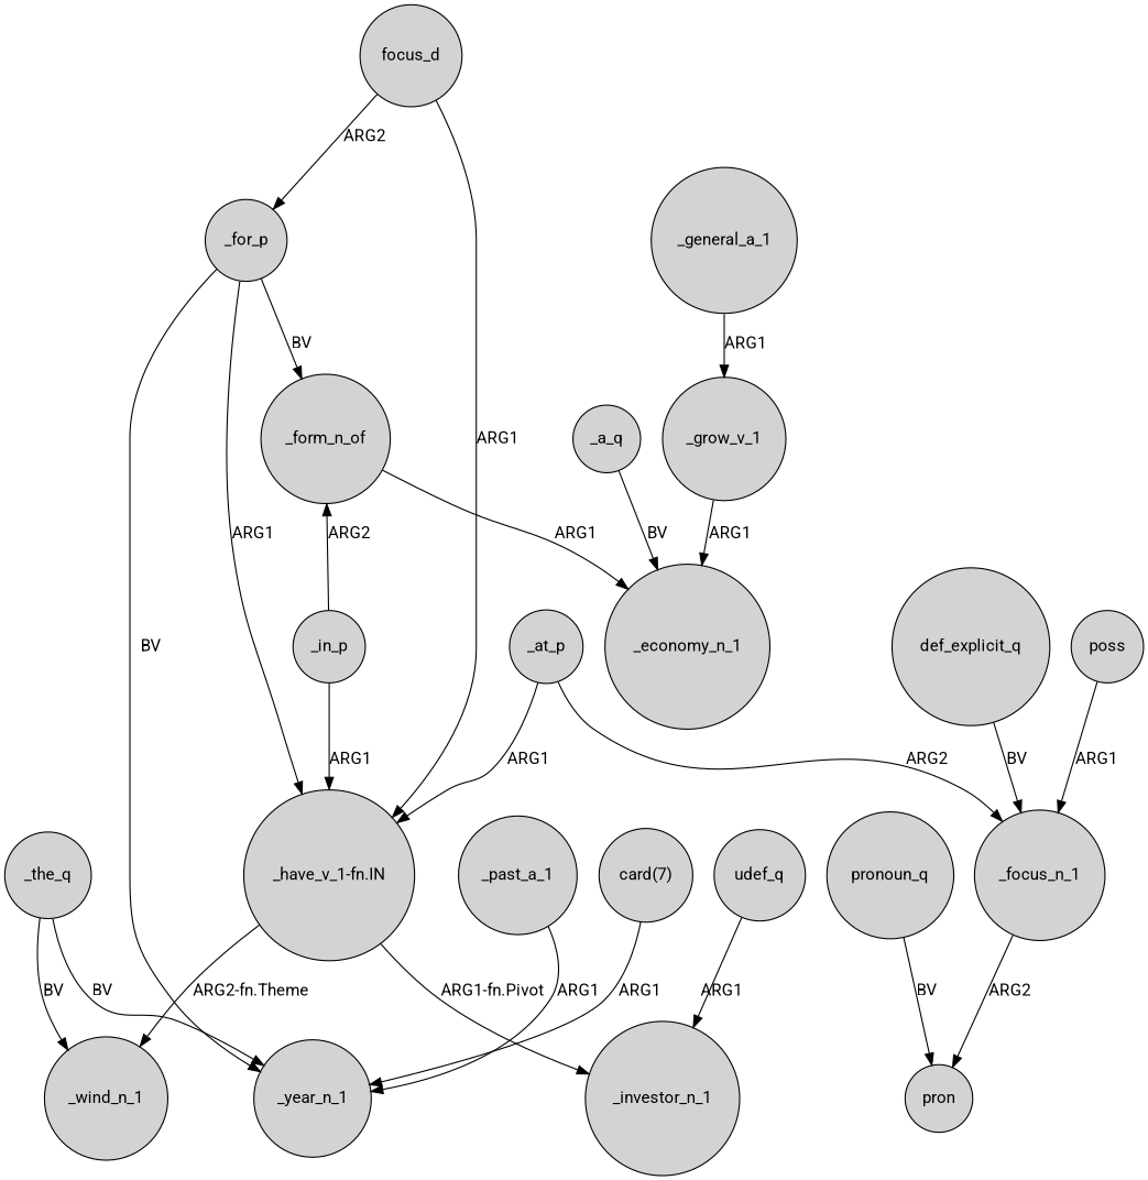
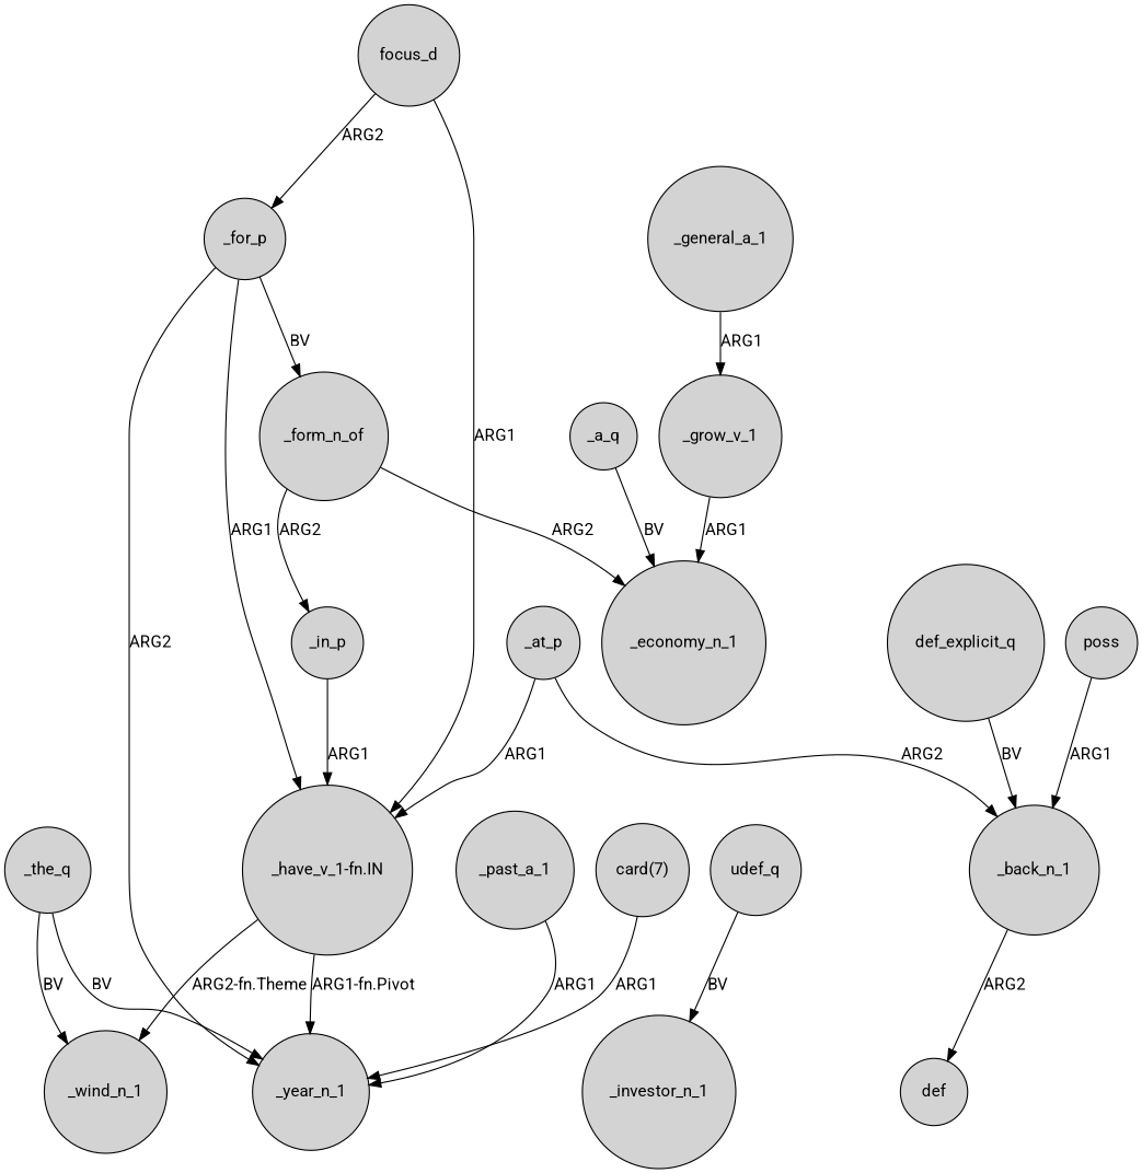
  digraph {
    fontname=Roboto
    node [fontname=Roboto shape=circle style=filled]
    edge [fontname=Roboto]
    focus_d
    "_have_v_1-fn.IN"
    _for_p
    _wind_n_1
    _investor_n_1
    _year_n_1
    _form_n_of
    _general_a_1
    _grow_v_1
    _economy_n_1
    _at_p
-   _back_n_1 [label=_focus_n_1]
-   pron
+   _back_n_1
+   pron [label=def]
    udef_q
    poss
    _a_q
    _past_a_1
    _in_p
-   pronoun_q
    _the_q
    def_explicit_q
    "card(7)"
    focus_d -> "_have_v_1-fn.IN" [label=ARG1]
    focus_d -> _for_p [label=ARG2]
    "_have_v_1-fn.IN" -> _wind_n_1 [label="ARG2-fn.Theme"]
-   "_have_v_1-fn.IN" -> _investor_n_1 [label="ARG1-fn.Pivot"]
+   "_have_v_1-fn.IN" -> _year_n_1 [label="ARG1-fn.Pivot"]
    _for_p -> "_have_v_1-fn.IN" [label=ARG1]
-   _for_p -> _year_n_1 [label=BV]
+   _for_p -> _year_n_1 [label=ARG2]
    _for_p -> _form_n_of [label=BV]
-   _form_n_of -> _economy_n_1 [label=ARG1]
+   _form_n_of -> _economy_n_1 [label=ARG2]
    _general_a_1 -> _grow_v_1 [label=ARG1]
    _grow_v_1 -> _economy_n_1 [label=ARG1]
    _at_p -> "_have_v_1-fn.IN" [label=ARG1]
    _at_p -> _back_n_1 [label=ARG2]
    _back_n_1 -> pron [label=ARG2]
-   udef_q -> _investor_n_1 [label=ARG1]
+   udef_q -> _investor_n_1 [label=BV]
    poss -> _back_n_1 [label=ARG1]
    _a_q -> _economy_n_1 [label=BV]
    _past_a_1 -> _year_n_1 [label=ARG1]
    _in_p -> "_have_v_1-fn.IN" [label=ARG1]
-   _in_p -> _form_n_of [label=ARG2]
-   pronoun_q -> pron [label=BV]
+   _form_n_of -> _in_p [label=ARG2]
    _the_q -> _wind_n_1 [label=BV]
    _the_q -> _year_n_1 [label=BV]
    def_explicit_q -> _back_n_1 [label=BV]
    "card(7)" -> _year_n_1 [label=ARG1]
  }
